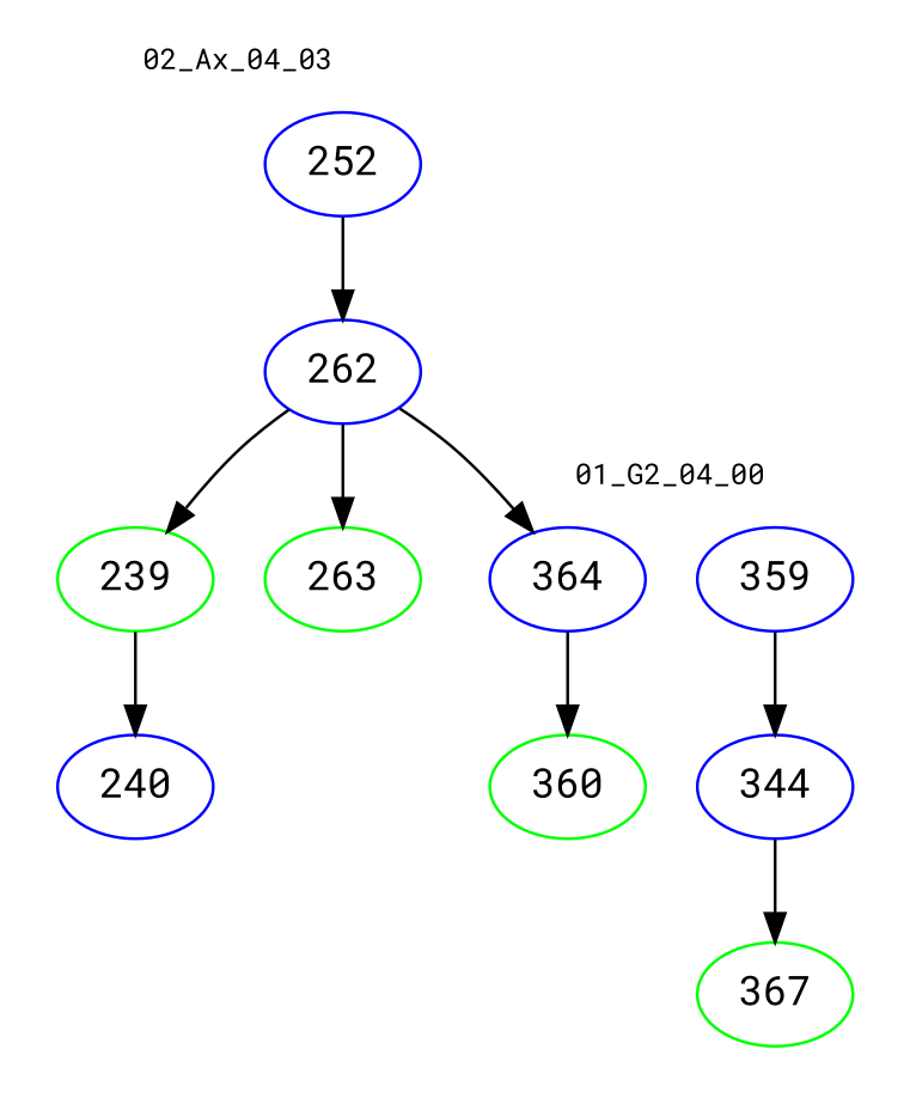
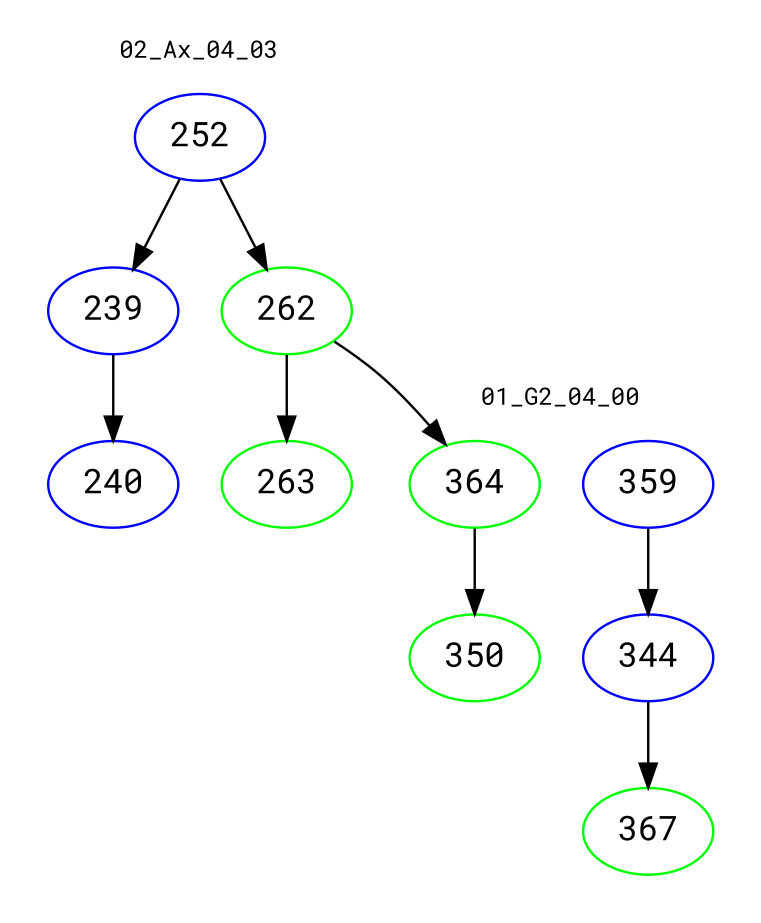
  digraph {
    fontname="Roboto Mono"
    node [color=blue fontname="Roboto Mono"]
    edge [color=black fontname="Roboto Mono"]
    n1 [label=252]
-   n2 [color=green label=239]
-   n3 [label=262]
+   n2 [label=239]
+   n3 [color=green label=262]
    n4 [label=240]
    n5 [color=green label=263]
    n6 [label=359]
    n7 [label=344]
-   n8 [label=364]
+   n8 [color=green label=364]
    n9 [color=green label=367]
-   n10 [color=green label=360]
+   n10 [color=green label=350]
    subgraph cluster_1 {
      color=white
      fontsize=10
      label="02_Ax_04_03"
      n1
      n2
      n3
      n4
      n5
    }
    subgraph cluster_2 {
      color=white
      fontsize=10
      label="01_G2_04_00"
      n6
      n7
      n8
      n9
      n10
    }
-   n3 -> n2
+   n1 -> n2
    n1 -> n3
    n2 -> n4
    n3 -> n5
    n3 -> n8
    n6 -> n7
    n7 -> n9
    n8 -> n10
  }
